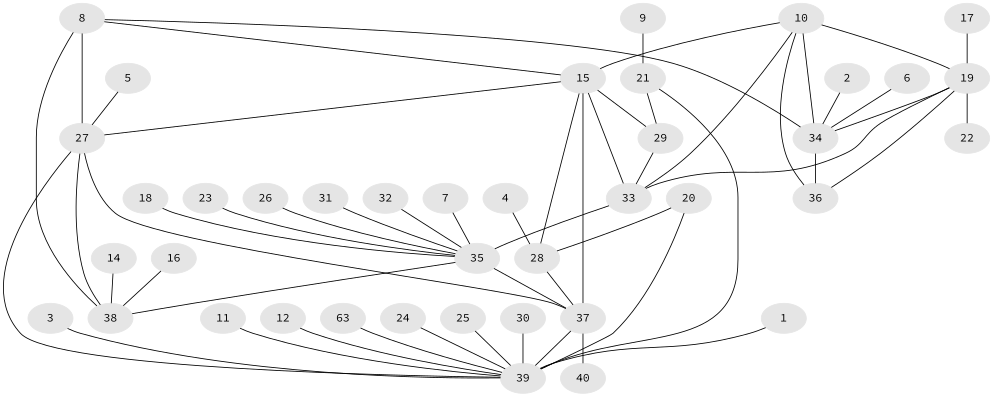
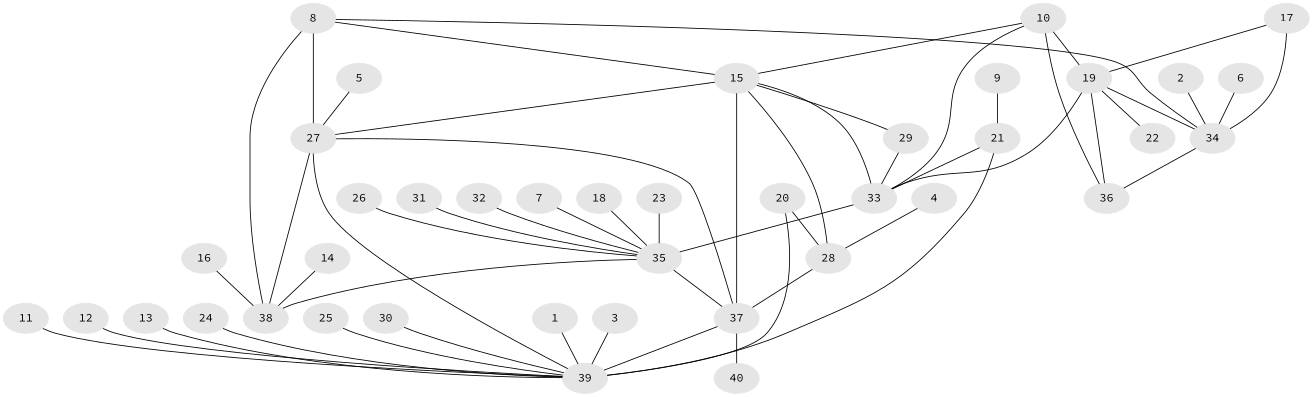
  graph {
    fontname="Source Code Pro"
    node [color=gray90 fontname="Source Code Pro" style=filled]
    edge [fontname="Source Code Pro" weight=1.0]
    1
    39
    2
    34
    36
    3
    4
    28
    37
    5
    27
    38
    6
    7
    35
    8
    15
    33
    29
    9
    21
    10
    19
    22
    11
    12
-   13 [label=63]
+   13
    14
    40
    16
    17
    18
    20
    23
    24
    25
    26
    30
    31
    32
    1 -- 39
    2 -- 34
    34 -- 36 [weight=2.0]
    3 -- 39
    4 -- 28
    28 -- 37 [weight=2.0]
    37 -- 39 [weight=2.0]
    37 -- 40
    5 -- 27
    27 -- 39 [weight=2.0]
    27 -- 37
    27 -- 38 [weight=2.0]
    6 -- 34
    7 -- 35
    35 -- 37
    35 -- 38
    8 -- 34
    8 -- 27 [weight=6.0]
    8 -- 38 [weight=3.0]
    8 -- 15 [weight=2.0]
    15 -- 28 [weight=3.0]
    15 -- 37 [weight=6.0]
    15 -- 27 [weight=2.0]
    15 -- 33 [weight=2.0]
    15 -- 29
    33 -- 35 [weight=9.0]
    29 -- 33
    9 -- 21
    21 -- 39
-   21 -- 29
-   10 -- 34 [weight=4.0]
+   21 -- 33
+   17 -- 34 [weight=4.0]
    10 -- 36 [weight=2.0]
    10 -- 15
    10 -- 33
    10 -- 19 [weight=2.0]
    19 -- 34 [weight=2.0]
    19 -- 36
    19 -- 33
    19 -- 22
    11 -- 39
    12 -- 39
    13 -- 39
    14 -- 38
    16 -- 38
    17 -- 19
    18 -- 35
    20 -- 39 [weight=5.0]
    20 -- 28
    23 -- 35
    24 -- 39
    25 -- 39
    26 -- 35
    30 -- 39
    31 -- 35
    32 -- 35
  }
